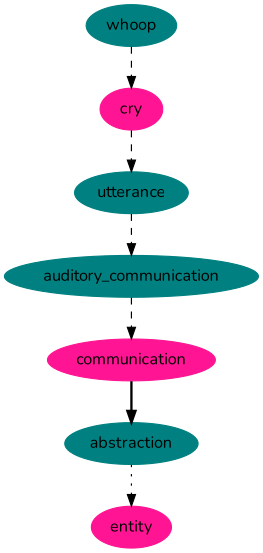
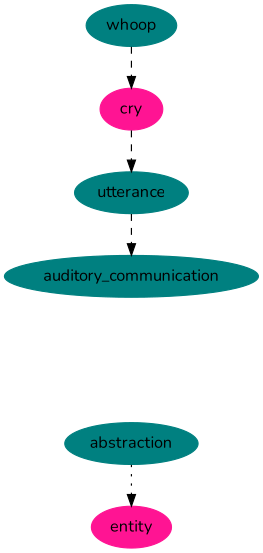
  digraph {
    fontname=Nunito
    node [color=teal style=filled fontname=Nunito]
    edge [style=dashed fontname=Nunito]
    whoop
    cry [color=deeppink]
    utterance
    auditory_communication
-   communication [color=deeppink]
    abstraction
    entity [color=deeppink]
    whoop -> cry
    cry -> utterance
    utterance -> auditory_communication
-   auditory_communication -> communication
-   communication -> abstraction [style=bold]
    abstraction -> entity [style=dotted]
  }
